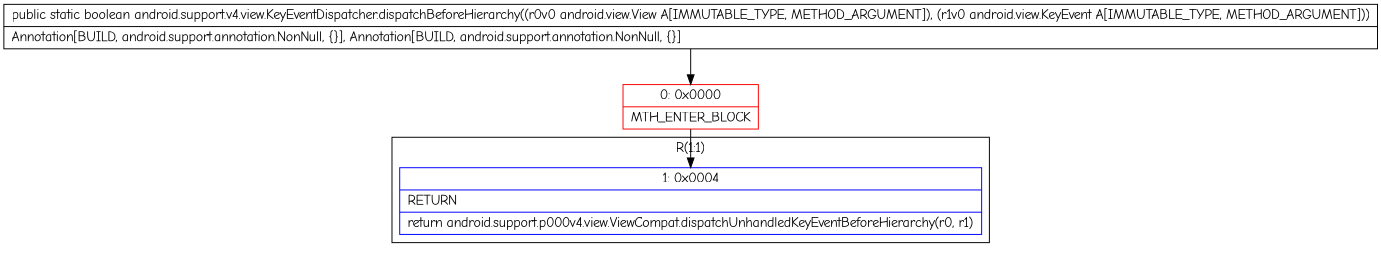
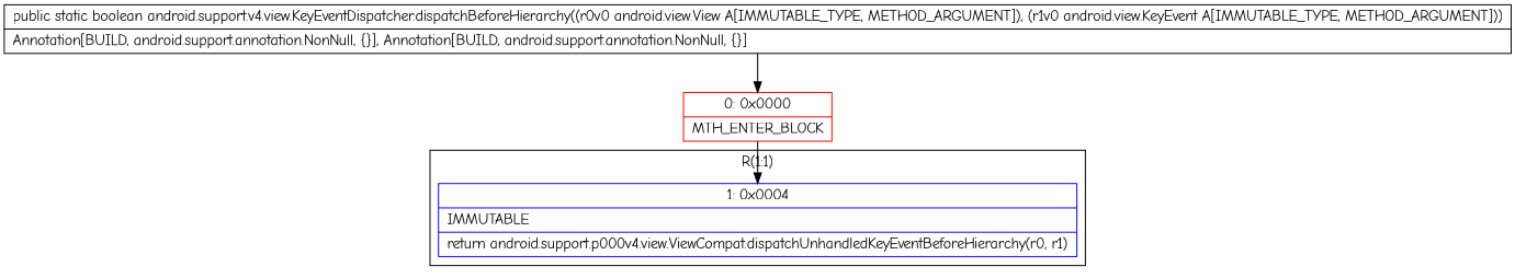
  digraph {
    fontname="Comic Neue"
    node [shape=record fontname="Comic Neue"]
    edge [fontname="Comic Neue"]
-   n1 [color=blue label="{1\:\ 0x0004|RETURN\l|return android.support.p000v4.view.ViewCompat.dispatchUnhandledKeyEventBeforeHierarchy(r0, r1)\l}"]
+   n1 [color=blue label="{1\:\ 0x0004|IMMUTABLE\l|return android.support.p000v4.view.ViewCompat.dispatchUnhandledKeyEventBeforeHierarchy(r0, r1)\l}"]
    n2 [color=red label="{0\:\ 0x0000|MTH_ENTER_BLOCK\l}"]
    n3 [label="{public static boolean android.support.v4.view.KeyEventDispatcher.dispatchBeforeHierarchy((r0v0 android.view.View A[IMMUTABLE_TYPE, METHOD_ARGUMENT]), (r1v0 android.view.KeyEvent A[IMMUTABLE_TYPE, METHOD_ARGUMENT]))  | Annotation[BUILD, android.support.annotation.NonNull, \{\}], Annotation[BUILD, android.support.annotation.NonNull, \{\}]\l}"]
    subgraph cluster_1 {
      label="R(1:1)"
      n1
    }
    n2 -> n1
    n3 -> n2
  }
